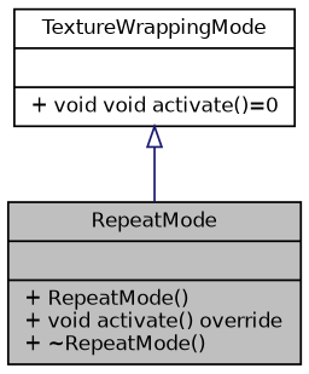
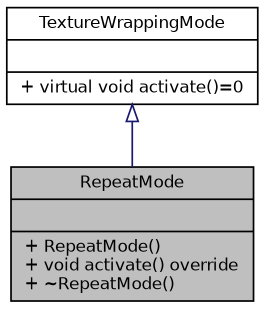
  digraph {
    node [color=black fontname=Helvetica fontsize=10 shape=record]
    n1 [fillcolor=grey75 fontcolor=black height=0.2 label="{RepeatMode\n||+  RepeatMode()\l+ void activate() override\l+  ~RepeatMode()\l}" style=filled width=0.4]
-   n2 [height=0.2 label="{TextureWrappingMode\n||+ void void activate()=0\l}" width=0.4]
+   n2 [height=0.2 label="{TextureWrappingMode\n||+ virtual void activate()=0\l}" width=0.4]
    n2 -> n1 [arrowtail=onormal color=midnightblue dir=back fontname=Helvetica fontsize=10 labelfontname=Helvetica labelfontsize=10 style=solid]
  }
